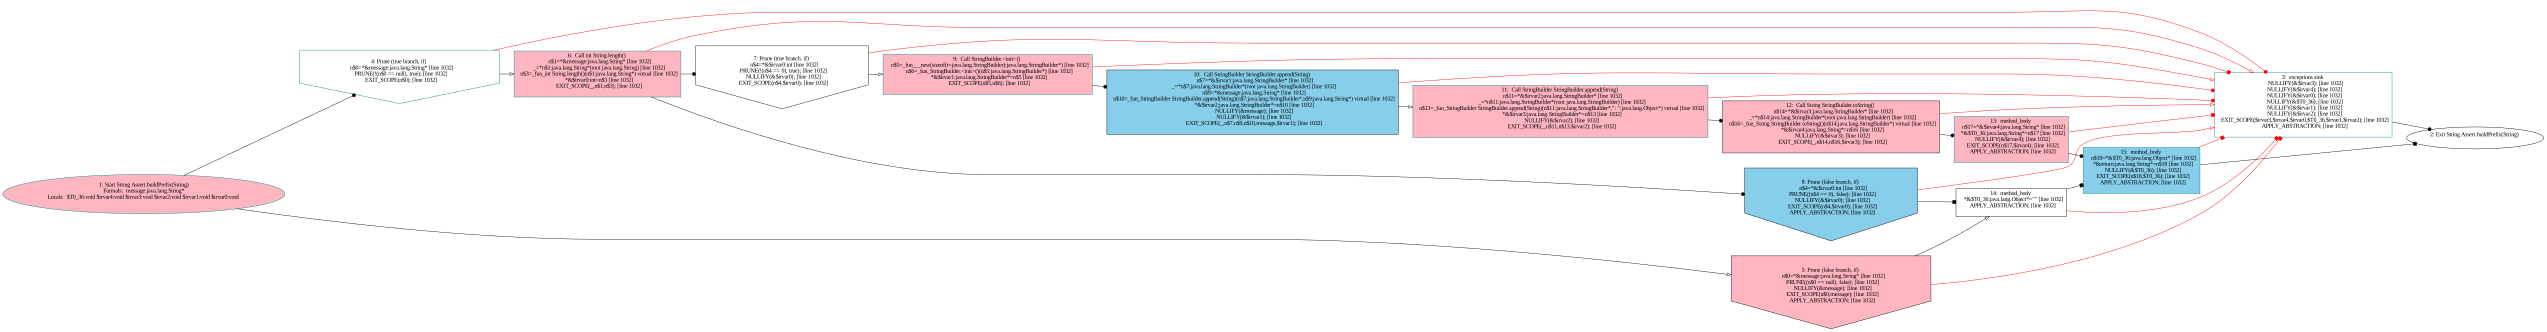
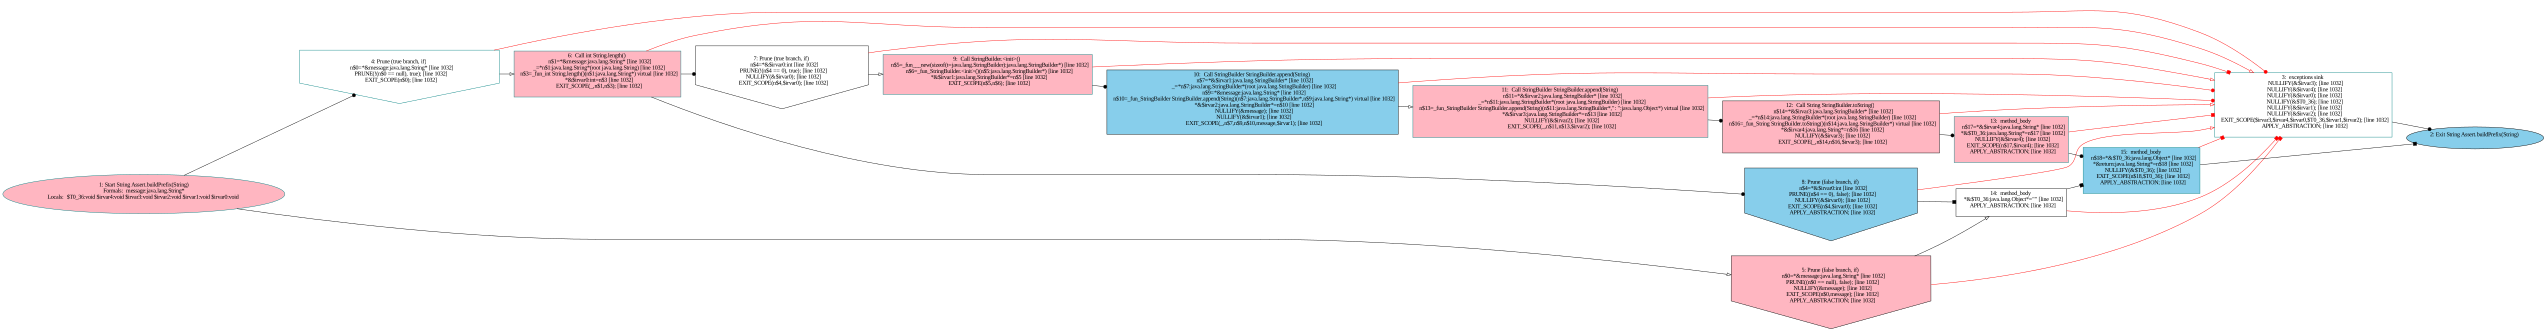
  digraph {
    rankdir=LR
    fontname="Liberation Serif"
    node [color=teal style=filled fillcolor=lightpink fontname="Liberation Serif" shape=box]
    edge [arrowhead=dot fontname="Liberation Serif"]
    n1 [label="1: Start String Assert.buildPrefix(String)\nFormals:  message:java.lang.String*\nLocals:  $T0_36:void $irvar4:void $irvar3:void $irvar2:void $irvar1:void $irvar0:void \n  " shape=""]
    n2 [label="4: Prune (true branch, if) \n   n$0=*&message:java.lang.String* [line 1032]\n  PRUNE(!(n$0 == null), true); [line 1032]\n  EXIT_SCOPE(n$0); [line 1032]\n " shape=invhouse fillcolor=white]
    n3 [label="5: Prune (false branch, if) \n   n$0=*&message:java.lang.String* [line 1032]\n  PRUNE((n$0 == null), false); [line 1032]\n  NULLIFY(&message); [line 1032]\n  EXIT_SCOPE(n$0,message); [line 1032]\n  APPLY_ABSTRACTION; [line 1032]\n " shape=invhouse color=black]
    n4 [label="3:  exceptions sink \n   NULLIFY(&$irvar3); [line 1032]\n  NULLIFY(&$irvar4); [line 1032]\n  NULLIFY(&$irvar0); [line 1032]\n  NULLIFY(&$T0_36); [line 1032]\n  NULLIFY(&$irvar1); [line 1032]\n  NULLIFY(&$irvar2); [line 1032]\n  EXIT_SCOPE($irvar3,$irvar4,$irvar0,$T0_36,$irvar1,$irvar2); [line 1032]\n  APPLY_ABSTRACTION; [line 1032]\n " fillcolor=white]
    n5 [label="6:  Call int String.length() \n   n$1=*&message:java.lang.String* [line 1032]\n  _=*n$1:java.lang.String*(root java.lang.String) [line 1032]\n  n$3=_fun_int String.length()(n$1:java.lang.String*) virtual [line 1032]\n  *&$irvar0:int=n$3 [line 1032]\n  EXIT_SCOPE(_,n$1,n$3); [line 1032]\n "]
    n6 [label="14:  method_body \n   *&$T0_36:java.lang.Object*=\"\" [line 1032]\n  APPLY_ABSTRACTION; [line 1032]\n " fillcolor=white color=black]
-   n7 [color=black label="2: Exit String Assert.buildPrefix(String) \n  " fillcolor=white shape=""]
+   n7 [color=black label="2: Exit String Assert.buildPrefix(String) \n  " fillcolor=skyblue shape=""]
    n8 [label="7: Prune (true branch, if) \n   n$4=*&$irvar0:int [line 1032]\n  PRUNE(!(n$4 == 0), true); [line 1032]\n  NULLIFY(&$irvar0); [line 1032]\n  EXIT_SCOPE(n$4,$irvar0); [line 1032]\n " shape=invhouse fillcolor=white color=black]
    n9 [label="8: Prune (false branch, if) \n   n$4=*&$irvar0:int [line 1032]\n  PRUNE((n$4 == 0), false); [line 1032]\n  NULLIFY(&$irvar0); [line 1032]\n  EXIT_SCOPE(n$4,$irvar0); [line 1032]\n  APPLY_ABSTRACTION; [line 1032]\n " shape=invhouse fillcolor=skyblue color=black]
    n10 [label="15:  method_body \n   n$18=*&$T0_36:java.lang.Object* [line 1032]\n  *&return:java.lang.String*=n$18 [line 1032]\n  NULLIFY(&$T0_36); [line 1032]\n  EXIT_SCOPE(n$18,$T0_36); [line 1032]\n  APPLY_ABSTRACTION; [line 1032]\n " fillcolor=skyblue]
    n11 [label="9:  Call StringBuilder.<init>() \n   n$5=_fun___new(sizeof(t=java.lang.StringBuilder):java.lang.StringBuilder*) [line 1032]\n  n$6=_fun_StringBuilder.<init>()(n$5:java.lang.StringBuilder*) [line 1032]\n  *&$irvar1:java.lang.StringBuilder*=n$5 [line 1032]\n  EXIT_SCOPE(n$5,n$6); [line 1032]\n "]
    n12 [label="10:  Call StringBuilder StringBuilder.append(String) \n   n$7=*&$irvar1:java.lang.StringBuilder* [line 1032]\n  _=*n$7:java.lang.StringBuilder*(root java.lang.StringBuilder) [line 1032]\n  n$9=*&message:java.lang.String* [line 1032]\n  n$10=_fun_StringBuilder StringBuilder.append(String)(n$7:java.lang.StringBuilder*,n$9:java.lang.String*) virtual [line 1032]\n  *&$irvar2:java.lang.StringBuilder*=n$10 [line 1032]\n  NULLIFY(&message); [line 1032]\n  NULLIFY(&$irvar1); [line 1032]\n  EXIT_SCOPE(_,n$7,n$9,n$10,message,$irvar1); [line 1032]\n " fillcolor=skyblue color=black]
    n13 [label="11:  Call StringBuilder StringBuilder.append(String) \n   n$11=*&$irvar2:java.lang.StringBuilder* [line 1032]\n  _=*n$11:java.lang.StringBuilder*(root java.lang.StringBuilder) [line 1032]\n  n$13=_fun_StringBuilder StringBuilder.append(String)(n$11:java.lang.StringBuilder*,\": \":java.lang.Object*) virtual [line 1032]\n  *&$irvar3:java.lang.StringBuilder*=n$13 [line 1032]\n  NULLIFY(&$irvar2); [line 1032]\n  EXIT_SCOPE(_,n$11,n$13,$irvar2); [line 1032]\n "]
    n14 [label="12:  Call String StringBuilder.toString() \n   n$14=*&$irvar3:java.lang.StringBuilder* [line 1032]\n  _=*n$14:java.lang.StringBuilder*(root java.lang.StringBuilder) [line 1032]\n  n$16=_fun_String StringBuilder.toString()(n$14:java.lang.StringBuilder*) virtual [line 1032]\n  *&$irvar4:java.lang.String*=n$16 [line 1032]\n  NULLIFY(&$irvar3); [line 1032]\n  EXIT_SCOPE(_,n$14,n$16,$irvar3); [line 1032]\n " color=black]
    n15 [label="13:  method_body \n   n$17=*&$irvar4:java.lang.String* [line 1032]\n  *&$T0_36:java.lang.String*=n$17 [line 1032]\n  NULLIFY(&$irvar4); [line 1032]\n  EXIT_SCOPE(n$17,$irvar4); [line 1032]\n  APPLY_ABSTRACTION; [line 1032]\n "]
    n1 -> n2
    n1 -> n3 [arrowhead=onormal]
    n2 -> n4 [color=red]
    n2 -> n5 [arrowhead=onormal]
    n3 -> n4 [color=red arrowhead=box]
    n3 -> n6 [arrowhead=onormal]
    n4 -> n7
    n5 -> n4 [color=red arrowhead=onormal]
    n5 -> n8
    n5 -> n9
    n6 -> n4 [color=red arrowhead=box]
    n6 -> n10 [arrowhead=box]
    n8 -> n4 [color=red arrowhead=box]
    n8 -> n11 [arrowhead=onormal]
    n9 -> n4 [color=red arrowhead=onormal]
    n9 -> n6 [arrowhead=box]
    n10 -> n4 [color=red arrowhead=box]
    n10 -> n7 [arrowhead=box]
    n11 -> n4 [color=red arrowhead=onormal]
    n11 -> n12
    n12 -> n4 [color=red]
    n12 -> n13 [arrowhead=onormal]
    n13 -> n4 [color=red]
    n13 -> n14
    n14 -> n4 [color=red arrowhead=onormal]
    n14 -> n15
    n15 -> n4 [color=red arrowhead=box]
    n15 -> n10
  }
